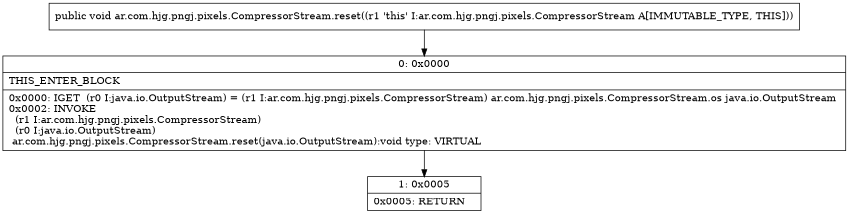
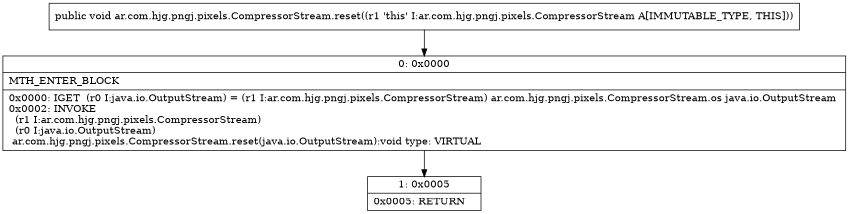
  digraph {
    node [shape=record]
-   n1 [label="{0\:\ 0x0000|THIS_ENTER_BLOCK\l|0x0000: IGET  (r0 I:java.io.OutputStream) = (r1 I:ar.com.hjg.pngj.pixels.CompressorStream) ar.com.hjg.pngj.pixels.CompressorStream.os java.io.OutputStream \l0x0002: INVOKE  \l  (r1 I:ar.com.hjg.pngj.pixels.CompressorStream)\l  (r0 I:java.io.OutputStream)\l ar.com.hjg.pngj.pixels.CompressorStream.reset(java.io.OutputStream):void type: VIRTUAL \l}"]
+   n1 [label="{0\:\ 0x0000|MTH_ENTER_BLOCK\l|0x0000: IGET  (r0 I:java.io.OutputStream) = (r1 I:ar.com.hjg.pngj.pixels.CompressorStream) ar.com.hjg.pngj.pixels.CompressorStream.os java.io.OutputStream \l0x0002: INVOKE  \l  (r1 I:ar.com.hjg.pngj.pixels.CompressorStream)\l  (r0 I:java.io.OutputStream)\l ar.com.hjg.pngj.pixels.CompressorStream.reset(java.io.OutputStream):void type: VIRTUAL \l}"]
    n2 [label="{1\:\ 0x0005|0x0005: RETURN   \l}"]
    n3 [label="{public void ar.com.hjg.pngj.pixels.CompressorStream.reset((r1 'this' I:ar.com.hjg.pngj.pixels.CompressorStream A[IMMUTABLE_TYPE, THIS])) }"]
    n1 -> n2
    n3 -> n1
  }
